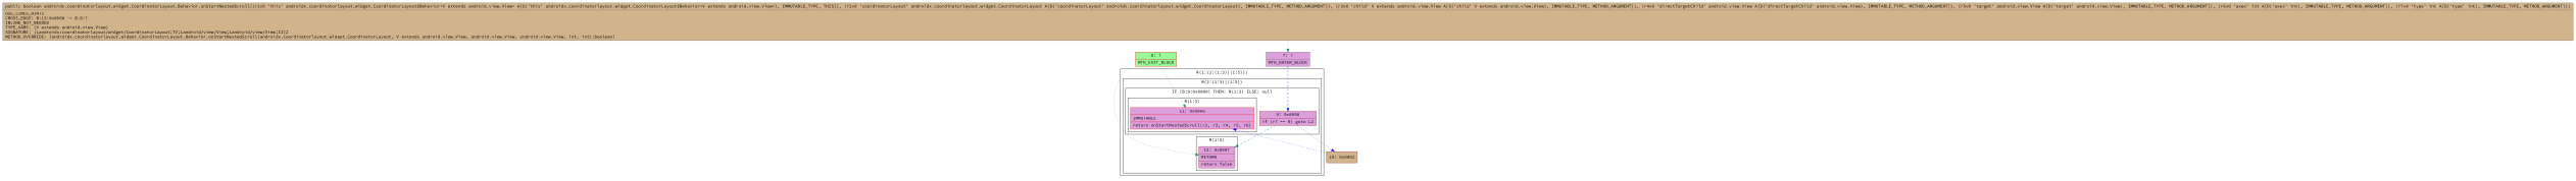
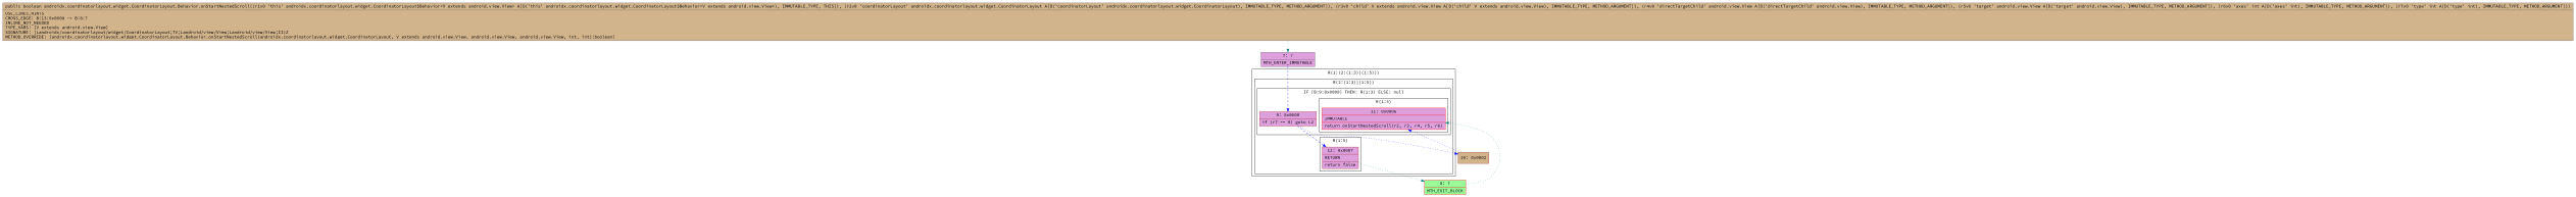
  digraph {
    fontname="Source Code Pro"
    node [color=brown fillcolor=plum fontname="Source Code Pro" shape=record style=filled]
    edge [color=teal fontname="Source Code Pro" style=dotted]
    n1 [color=red label="{11\:\ 0x0006|IMMUTABLE\l|return onStartNestedScroll(r2, r3, r4, r5, r6)\l}"]
    n2 [label="{9\:\ 0x0000|if (r7 == 0) goto L2\l}"]
    n3 [label="{12\:\ 0x0007|RETURN\l|return false\l}"]
    n4 [fillcolor=tan label="{10\:\ 0x0002}"]
    n5 [color=red fillcolor=palegreen label="{8\:\ ?|MTH_EXIT_BLOCK\l}"]
-   n6 [color=gray40 label="{7\:\ ?|MTH_ENTER_BLOCK\l}"]
+   n6 [color=gray40 label="{7\:\ ?|MTH_ENTER_IMMUTABLE\l}"]
    n7 [color=gray40 fillcolor=tan label="{public boolean androidx.coordinatorlayout.widget.CoordinatorLayout.Behavior.onStartNestedScroll((r1v0 'this' androidx.coordinatorlayout.widget.CoordinatorLayout$Behavior\<V extends android.view.View\> A[D('this' androidx.coordinatorlayout.widget.CoordinatorLayout$Behavior\<V extends android.view.View\>), IMMUTABLE_TYPE, THIS]), (r2v0 'coordinatorLayout' androidx.coordinatorlayout.widget.CoordinatorLayout A[D('coordinatorLayout' androidx.coordinatorlayout.widget.CoordinatorLayout), IMMUTABLE_TYPE, METHOD_ARGUMENT]), (r3v0 'child' V extends android.view.View A[D('child' V extends android.view.View), IMMUTABLE_TYPE, METHOD_ARGUMENT]), (r4v0 'directTargetChild' android.view.View A[D('directTargetChild' android.view.View), IMMUTABLE_TYPE, METHOD_ARGUMENT]), (r5v0 'target' android.view.View A[D('target' android.view.View), IMMUTABLE_TYPE, METHOD_ARGUMENT]), (r6v0 'axes' int A[D('axes' int), IMMUTABLE_TYPE, METHOD_ARGUMENT]), (r7v0 'type' int A[D('type' int), IMMUTABLE_TYPE, METHOD_ARGUMENT]))  | USE_LINES_HINTS\lCROSS_EDGE: B:13:0x0008 \-\> B:8:?\lINLINE_NOT_NEEDED\lTYPE_VARS: [V extends android.view.View]\lSIGNATURE: (Landroidx\/coordinatorlayout\/widget\/CoordinatorLayout;TV;Landroid\/view\/View;Landroid\/view\/View;II)Z\lMETHOD_OVERRIDE: [androidx.coordinatorlayout.widget.CoordinatorLayout.Behavior.onStartNestedScroll(androidx.coordinatorlayout.widget.CoordinatorLayout, V extends android.view.View, android.view.View, android.view.View, int, int):boolean]\l}"]
    subgraph cluster_1 {
      label="R(1:(2:(1:3)|(1:5)))"
      subgraph cluster_2 {
        label="R(2:(1:3)|(1:5))"
        subgraph cluster_3 {
          label="IF [B:9:0x0000] THEN: R(1:3) ELSE: null"
          n2
          subgraph cluster_4 {
            label="R(1:3)"
            n1
          }
        }
        subgraph cluster_5 {
          label="R(1:5)"
          n3
        }
      }
    }
-   n2 -> n3 [style=dashed]
+   n2 -> n3 [color=blue style=dashed]
    n2 -> n4 [color=blue]
-   n5 -> n3
+   n3 -> n5
    n4 -> n1 [color=blue]
    n5 -> n1
    n6 -> n2 [color=blue style=dashed]
    n7 -> n6
  }
